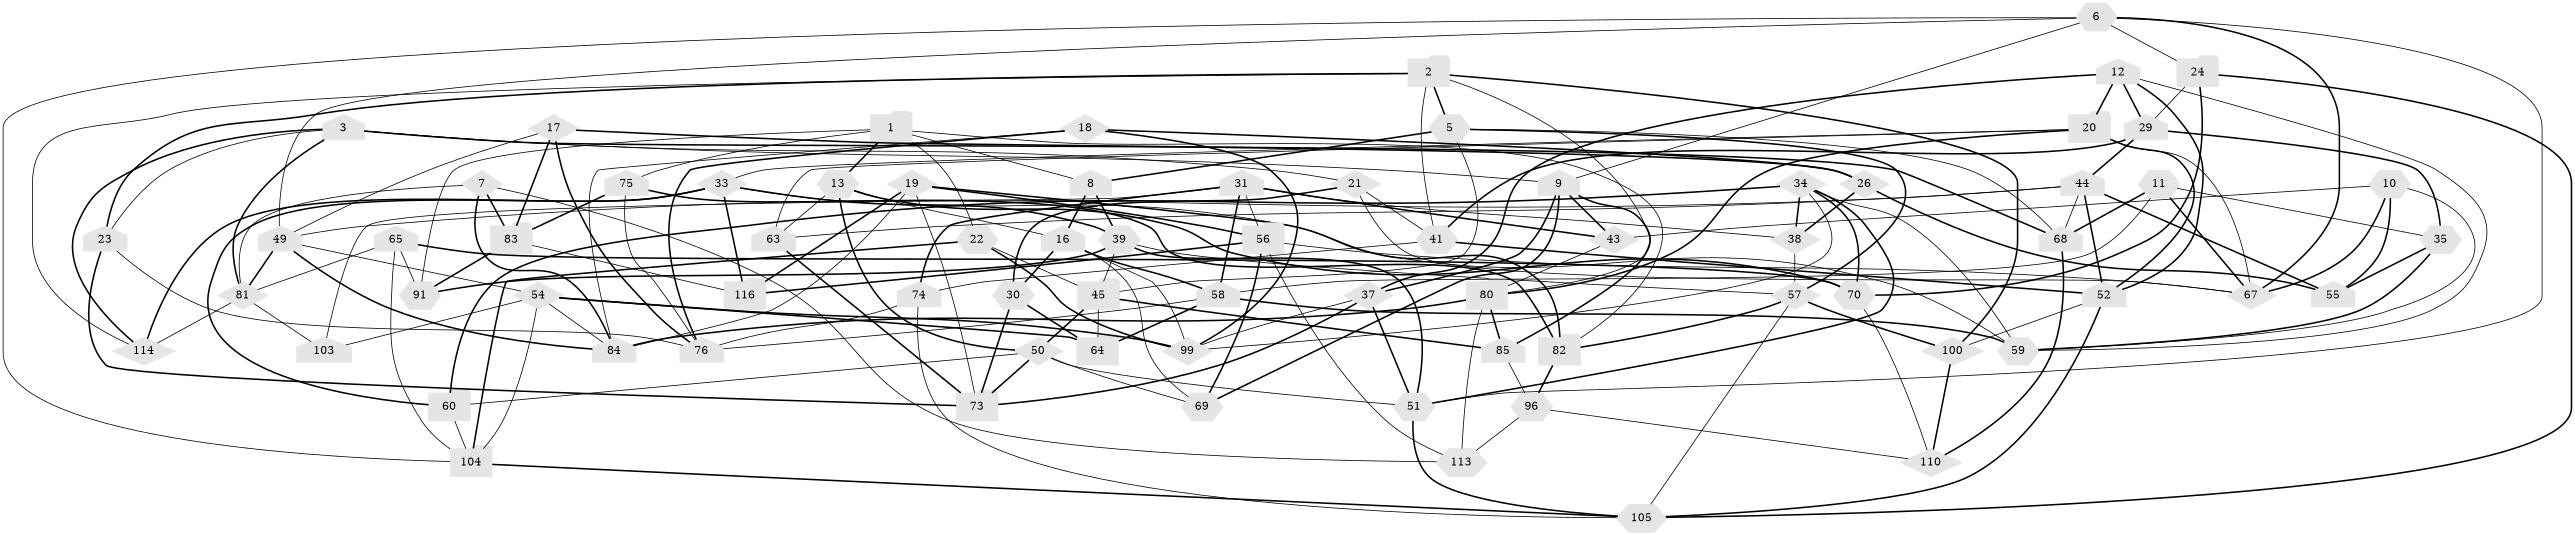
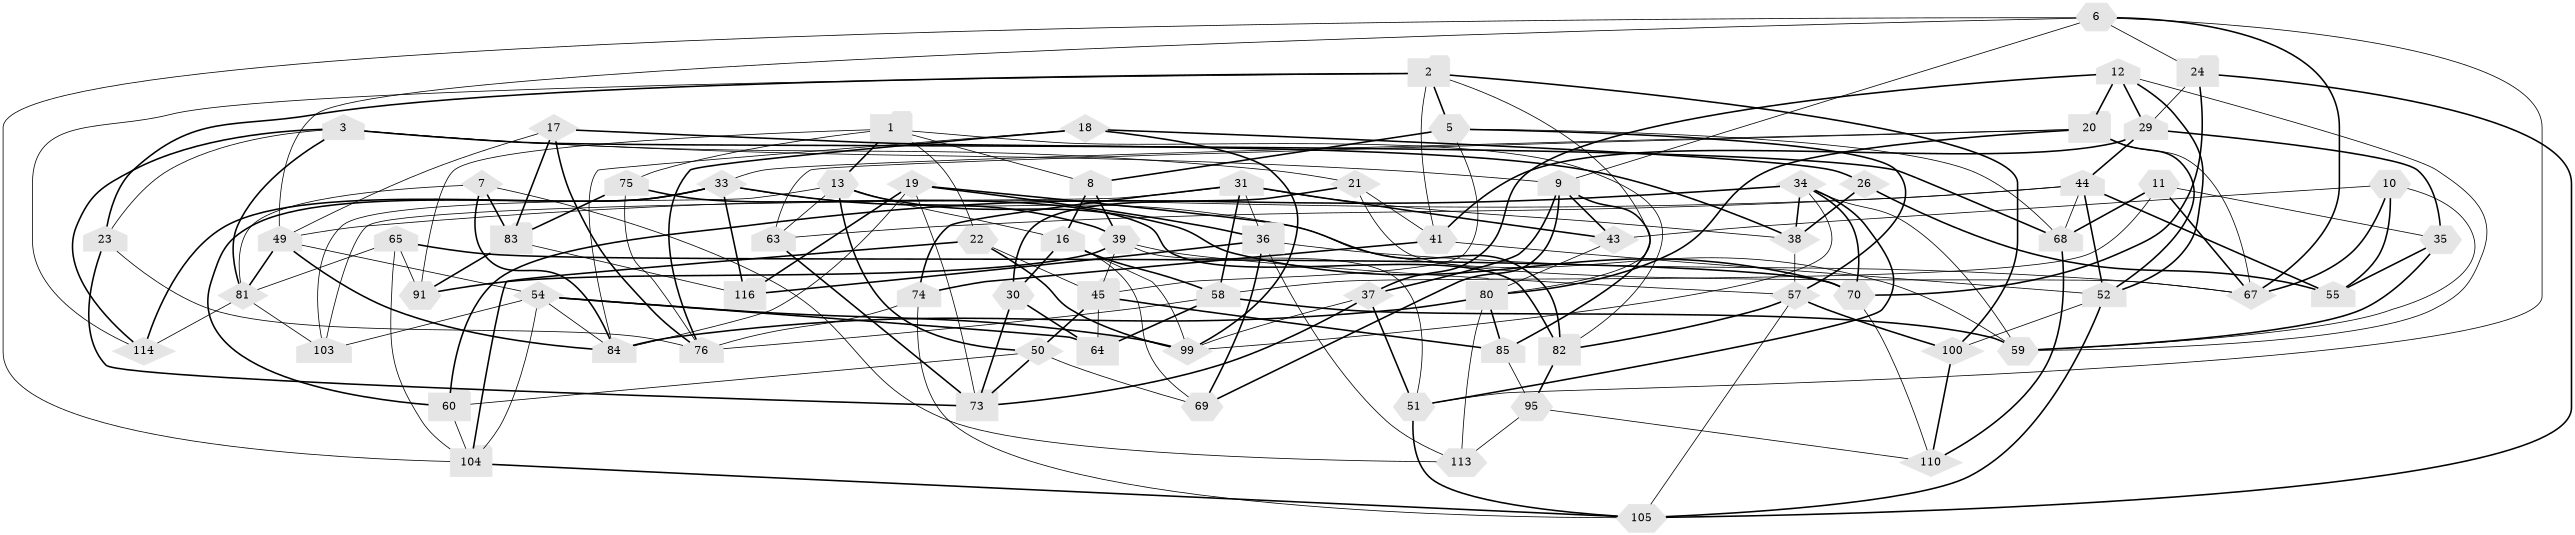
  graph {
    node [color=gray90 shape=house style=filled]
    edge [style=bold]
    1 [shape=folder super="+15"]
    8
    13 [shape=hexagon super="+27"]
    22 [shape=hexagon]
    75
    82 [shape=folder super="+111"]
    91 [shape=hexagon]
    16 [super="+92"]
    39 [shape=hexagon super="+77"]
    50 [shape=diamond super="+95"]
    63
    70 [shape=hexagon super="+79"]
    103
    45 [shape=folder super="+48"]
    104 [shape=folder super="+115"]
    99 [shape=diamond super="+109"]
    83 [shape=folder super="+118"]
    76 [super="+97"]
-   96 [shape=hexagon super="+98"]
+   96 [shape=hexagon super="+98" label=95]
    2 [shape=folder super="+14"]
    5 [shape=hexagon super="+25"]
    23
    41 [shape=hexagon super="+42"]
    80 [shape=folder super="+93"]
    100 [shape=diamond]
    114 [shape=diamond]
    68 [super="+112"]
    57 [shape=diamond super="+88"]
    73 [shape=folder super="+107"]
    52 [super="+61"]
    74
    84 [super="+101"]
    113 [shape=hexagon]
    85
    110 [shape=diamond]
    3 [super="+66"]
    9 [super="+87"]
    21 [shape=diamond]
    81 [shape=diamond super="+89"]
    37 [shape=diamond super="+106"]
    43 [shape=diamond]
    69 [shape=hexagon]
    67 [shape=diamond super="+90"]
    30 [shape=hexagon]
    116 [shape=folder]
    64 [shape=folder]
    105 [shape=hexagon super="+108"]
    6 [shape=hexagon super="+53"]
    24 [shape=folder]
    49 [super="+62"]
    51 [shape=hexagon super="+56"]
    29 [super="+40"]
    54 [shape=diamond super="+86"]
    7 [shape=diamond]
    58 [super="+71"]
    10 [shape=hexagon]
    55
    59 [shape=hexagon super="+72"]
    11 [shape=hexagon]
    35 [shape=hexagon]
    12 [super="+94"]
    20 [shape=folder super="+28"]
    33 [shape=diamond super="+102"]
    44 [super="+117"]
    60 [shape=folder]
    17 [shape=diamond]
    26 [shape=diamond]
    38 [shape=diamond]
    18 [shape=diamond]
    19 [shape=diamond super="+46"]
-   36 [shape=folder super="+78" label=56]
+   36 [shape=folder super="+78"]
    31 [super="+32"]
    34 [shape=diamond super="+47"]
    65
    1 -- 8 [style=solid]
    1 -- 13
    1 -- 22 [style=solid]
    1 -- 75 [style=solid]
    1 -- 82 [style=solid]
    1 -- 91 [style=solid]
    8 -- 16
    8 -- 39
    13 -- 16 [style=solid]
    13 -- 50
    13 -- 63 [style=solid]
    13 -- 70
+   13 -- 103 [style=solid]
    22 -- 45 [style=solid]
    22 -- 104
    22 -- 99
    75 -- 82
    75 -- 83
    75 -- 76 [style=solid]
    82 -- 96
    16 -- 99 [style=solid]
    16 -- 69 [style=solid]
    16 -- 30
    16 -- 58
    39 -- 91
    39 -- 45 [style=solid]
    39 -- 57 [style=solid]
-   39 -- 51
+   39 -- 51 [style=solid]
    50 -- 73
    50 -- 69 [style=solid]
-   50 -- 51 [style=solid]
    50 -- 60 [style=solid]
    63 -- 73
    70 -- 110 [style=solid]
    45 -- 50
    45 -- 85
    45 -- 64 [style=solid]
    104 -- 105
    83 -- 91
    83 -- 116 [style=solid]
    96 -- 113 [style=solid]
    96 -- 110 [style=solid]
    2 -- 5
    2 -- 23
    2 -- 41 [style=solid]
    2 -- 80 [style=solid]
    2 -- 100
    2 -- 114 [style=solid]
    5 -- 8
    5 -- 45 [style=solid]
    5 -- 68 [style=solid]
    5 -- 57
    23 -- 76 [style=solid]
    23 -- 73
-   41 -- 52
-   41 -- 74 [style=solid]
+   41 -- 52 [style=solid]
+   41 -- 74
    80 -- 84
    80 -- 113 [style=solid]
    80 -- 85
    100 -- 110
    68 -- 110
    57 -- 82
    57 -- 100
    57 -- 105 [style=solid]
    52 -- 100 [style=solid]
    52 -- 105
    74 -- 76 [style=solid]
    74 -- 105 [style=solid]
    85 -- 96 [style=solid]
    3 -- 23 [style=solid]
    3 -- 114
    3 -- 68
    3 -- 9 [style=solid]
    3 -- 21 [style=solid]
    3 -- 81
    9 -- 85
    9 -- 37
    9 -- 43
    9 -- 69
    21 -- 41 [style=solid]
    21 -- 67 [style=solid]
    21 -- 30
    81 -- 103 [style=solid]
    81 -- 114 [style=solid]
    37 -- 99 [style=solid]
    37 -- 73
    37 -- 51
    43 -- 80 [style=solid]
    30 -- 73
    30 -- 64
    6 -- 104 [style=solid]
    6 -- 9 [style=solid]
    6 -- 67
    6 -- 24 [style=solid]
    6 -- 49 [style=solid]
    6 -- 51 [style=solid]
    24 -- 70
    24 -- 105
    24 -- 29 [style=solid]
    49 -- 84
    49 -- 81
    49 -- 54 [style=solid]
    51 -- 105
    29 -- 41 [weight=2]
    29 -- 35
    29 -- 44
    54 -- 103 [style=solid]
    54 -- 104 [style=solid]
    54 -- 99
    54 -- 84 [style=solid]
    54 -- 64
    7 -- 83
    7 -- 84
    7 -- 113 [style=solid]
    7 -- 81 [style=solid]
    58 -- 76 [style=solid]
    58 -- 64
    58 -- 59
    10 -- 43 [style=solid]
    10 -- 67
    10 -- 55
    10 -- 59 [style=solid]
    11 -- 68
    11 -- 67
    11 -- 58 [style=solid]
    11 -- 35 [style=solid]
    35 -- 55
    35 -- 59
    12 -- 52
    12 -- 37 [weight=2]
    12 -- 29
    12 -- 59 [style=solid]
    12 -- 20
    20 -- 63 [style=solid]
    20 -- 80
    20 -- 52
    20 -- 67 [style=solid]
    20 -- 33 [style=solid]
    33 -- 39
    33 -- 114
    33 -- 116
    33 -- 59 [style=solid]
    33 -- 60
    44 -- 63 [style=solid]
    44 -- 68 [style=solid]
    44 -- 52
    44 -- 49 [style=solid]
    44 -- 55
    60 -- 104 [style=solid]
    17 -- 83
    17 -- 76
    17 -- 49 [style=solid]
-   17 -- 26
+   17 -- 38
    26 -- 55
    26 -- 38
    38 -- 57 [style=solid]
    18 -- 99
    18 -- 76
    18 -- 84 [style=solid]
    18 -- 26
    19 -- 82 [weight=2]
    19 -- 73 [style=solid]
    19 -- 84 [style=solid]
    19 -- 116
    19 -- 36
    36 -- 113 [style=solid]
    36 -- 69
    36 -- 67 [style=solid]
    36 -- 116
    31 -- 103 [style=solid]
    31 -- 74
    31 -- 43
    31 -- 58
    31 -- 38 [style=solid]
    31 -- 36 [style=solid]
    34 -- 70
    34 -- 99 [style=solid]
    34 -- 51
    34 -- 59 [style=solid]
    34 -- 60
    34 -- 38
    65 -- 91 [style=solid]
    65 -- 70
    65 -- 104 [style=solid]
    65 -- 81 [style=solid]
  }
